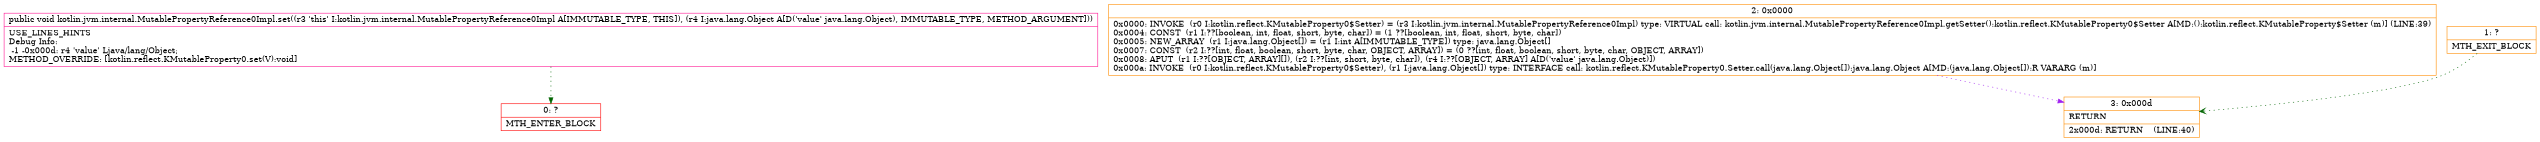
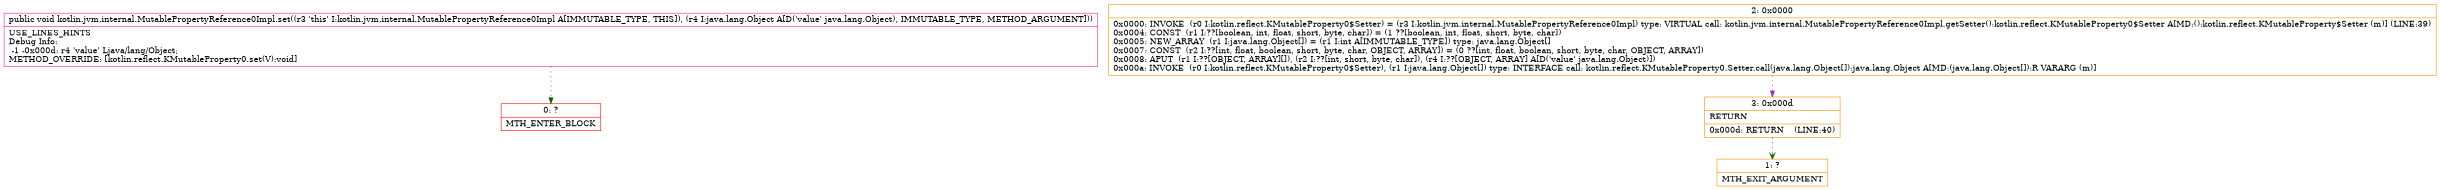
  digraph {
    fontname="DejaVu Serif"
    node [color=darkorange fontname="DejaVu Serif" shape=record]
    edge [arrowhead=normal color=darkgreen fontname="DejaVu Serif" style=dotted]
    n1 [color=red label="{0\:\ ?|MTH_ENTER_BLOCK\l}"]
    n2 [label="{2\:\ 0x0000|0x0000: INVOKE  (r0 I:kotlin.reflect.KMutableProperty0$Setter) = (r3 I:kotlin.jvm.internal.MutablePropertyReference0Impl) type: VIRTUAL call: kotlin.jvm.internal.MutablePropertyReference0Impl.getSetter():kotlin.reflect.KMutableProperty0$Setter A[MD:():kotlin.reflect.KMutableProperty$Setter (m)] (LINE:39)\l0x0004: CONST  (r1 I:??[boolean, int, float, short, byte, char]) = (1 ??[boolean, int, float, short, byte, char]) \l0x0005: NEW_ARRAY  (r1 I:java.lang.Object[]) = (r1 I:int A[IMMUTABLE_TYPE]) type: java.lang.Object[] \l0x0007: CONST  (r2 I:??[int, float, boolean, short, byte, char, OBJECT, ARRAY]) = (0 ??[int, float, boolean, short, byte, char, OBJECT, ARRAY]) \l0x0008: APUT  (r1 I:??[OBJECT, ARRAY][]), (r2 I:??[int, short, byte, char]), (r4 I:??[OBJECT, ARRAY] A[D('value' java.lang.Object)]) \l0x000a: INVOKE  (r0 I:kotlin.reflect.KMutableProperty0$Setter), (r1 I:java.lang.Object[]) type: INTERFACE call: kotlin.reflect.KMutableProperty0.Setter.call(java.lang.Object[]):java.lang.Object A[MD:(java.lang.Object[]):R VARARG (m)]\l}"]
-   n3 [label="{3\:\ 0x000d|RETURN\l|2x000d: RETURN    (LINE:40)\l}"]
-   n4 [label="{1\:\ ?|MTH_EXIT_BLOCK\l}"]
+   n3 [label="{3\:\ 0x000d|RETURN\l|0x000d: RETURN    (LINE:40)\l}"]
+   n4 [label="{1\:\ ?|MTH_EXIT_ARGUMENT\l}"]
    n5 [color=deeppink label="{public void kotlin.jvm.internal.MutablePropertyReference0Impl.set((r3 'this' I:kotlin.jvm.internal.MutablePropertyReference0Impl A[IMMUTABLE_TYPE, THIS]), (r4 I:java.lang.Object A[D('value' java.lang.Object), IMMUTABLE_TYPE, METHOD_ARGUMENT]))  | USE_LINES_HINTS\lDebug Info:\l  \-1 \-0x000d: r4 'value' Ljava\/lang\/Object;\lMETHOD_OVERRIDE: [kotlin.reflect.KMutableProperty0.set(V):void]\l}"]
    n2 -> n3 [color=purple]
-   n4 -> n3 [arrowhead=vee]
+   n3 -> n4 [arrowhead=vee]
    n5 -> n1
  }
